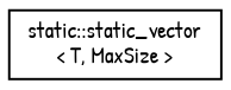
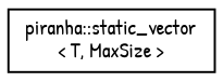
  digraph {
    rankdir=LR
    fontname="Patrick Hand"
-   n1 [color=black fillcolor=white fontname="Patrick Hand" fontsize=10 height=0.2 label="static::static_vector\l\< T, MaxSize \>" shape=record style=filled width=0.4]
+   n1 [color=black fillcolor=white fontname="Patrick Hand" fontsize=10 height=0.2 label="piranha::static_vector\l\< T, MaxSize \>" shape=record style=filled width=0.4]
  }
